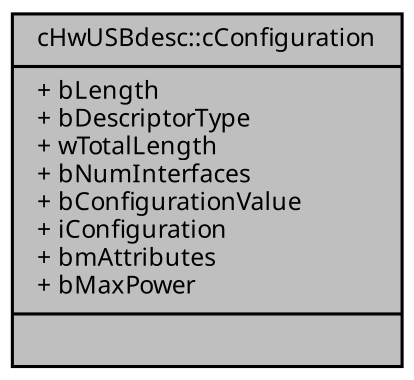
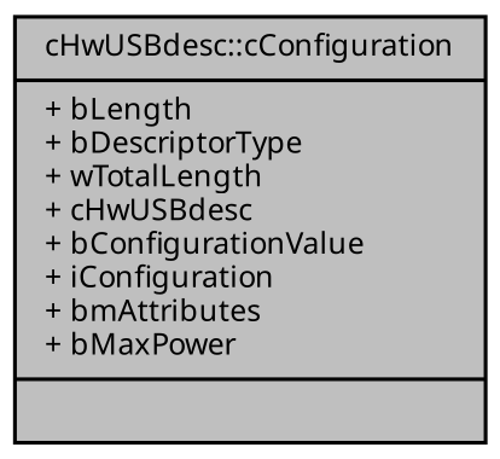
  digraph {
    fontname="Noto Sans"
-   n1 [color=black fillcolor=grey75 fontcolor=black fontname="Noto Sans" fontsize=8 height=0.2 label="{cHwUSBdesc::cConfiguration\n|+ bLength\l+ bDescriptorType\l+ wTotalLength\l+ bNumInterfaces\l+ bConfigurationValue\l+ iConfiguration\l+ bmAttributes\l+ bMaxPower\l|}" shape=record style=filled width=0.4]
+   n1 [color=black fillcolor=grey75 fontcolor=black fontname="Noto Sans" fontsize=8 height=0.2 label="{cHwUSBdesc::cConfiguration\n|+ bLength\l+ bDescriptorType\l+ wTotalLength\l+ cHwUSBdesc\l+ bConfigurationValue\l+ iConfiguration\l+ bmAttributes\l+ bMaxPower\l|}" shape=record style=filled width=0.4]
  }
